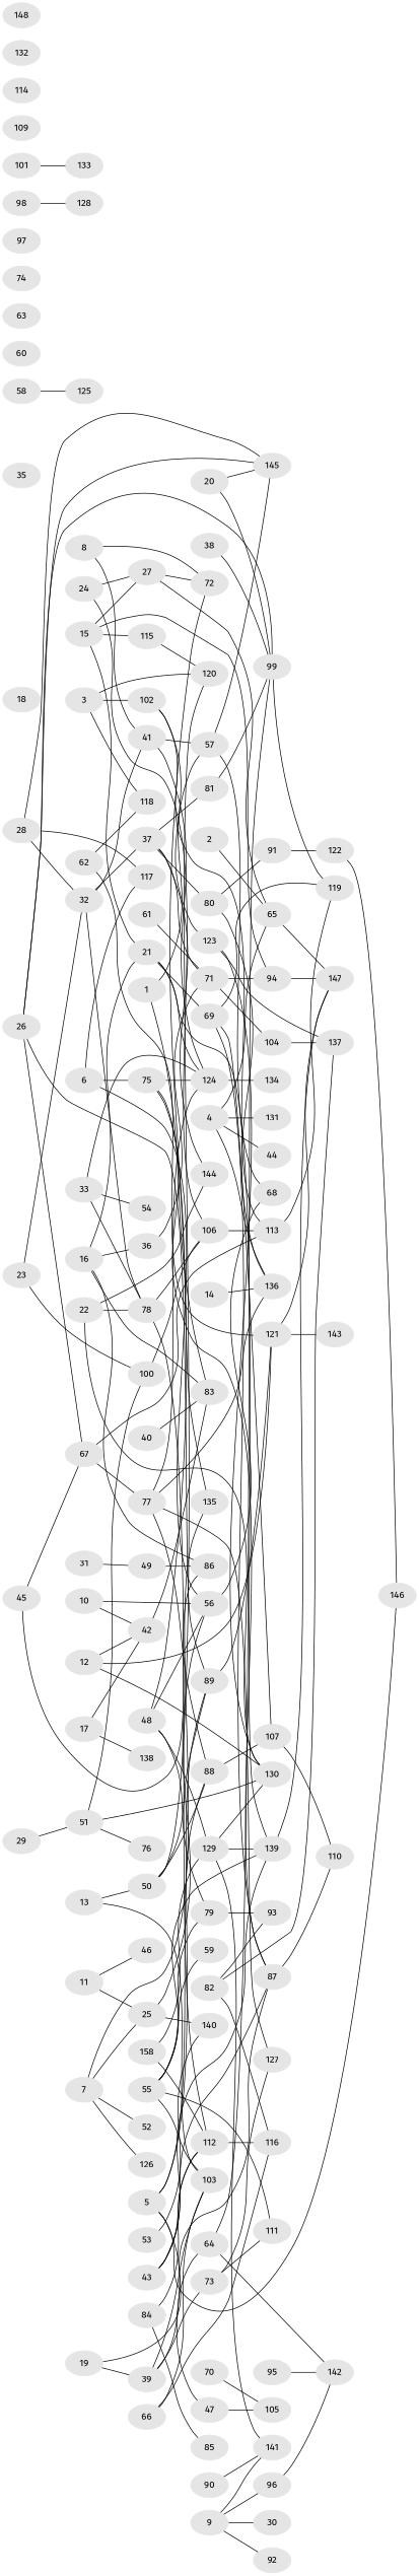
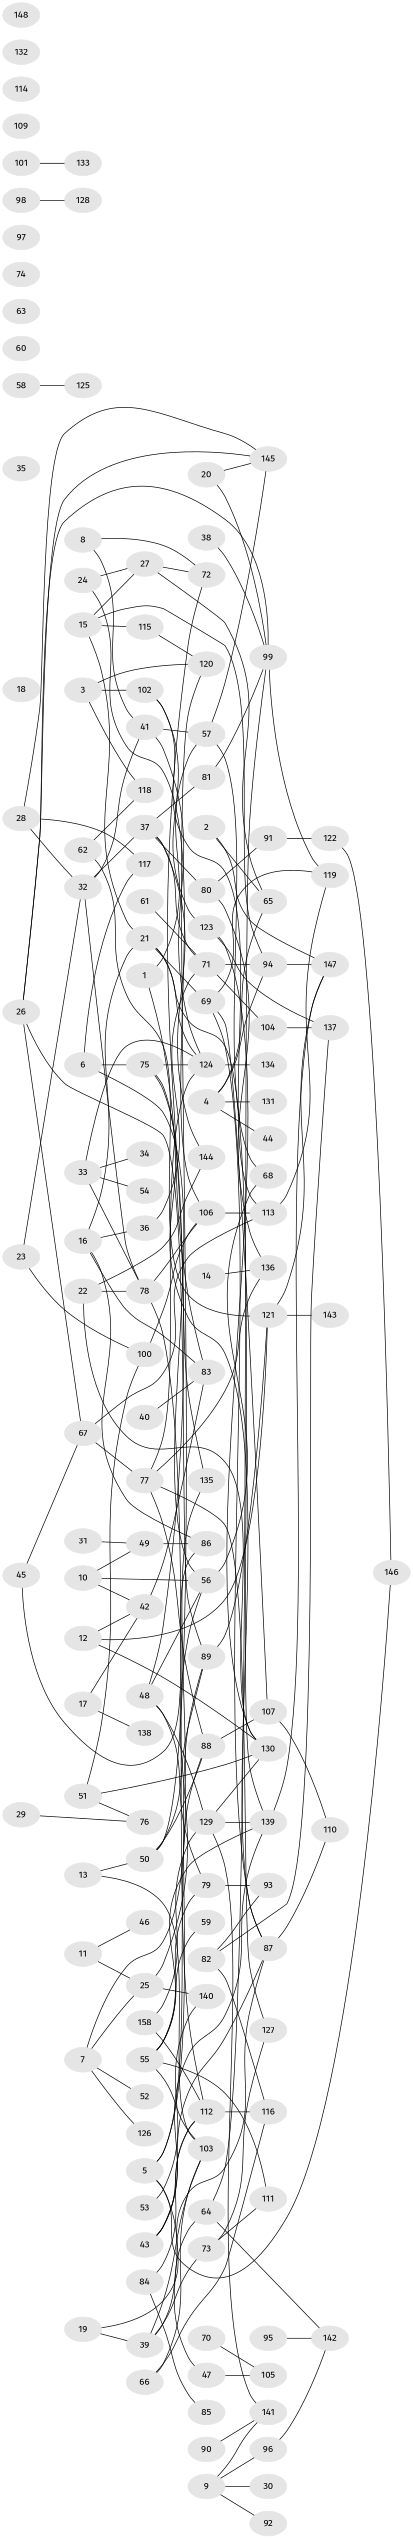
  graph {
    fontname="Fira Sans"
    rankdir=LR
    node [color=gray90 fontname="Fira Sans" style=filled]
    edge [fontname="Fira Sans"]
    1
    57
    83
    145
    68
    2
    65
    147
    3
    102
    118
    120
    113
    123
    4
    44
    131
    136
    5
    47
    88
    89
    146
    105
    107
    121
    6
    56
    75
    117
    135
    87
    124
    7
    25
    52
    126
    140
    8
    41
    72
    9
    30
    92
    96
    141
    142
    10
    42
    49
    86
    11
    46
    12
    130
    143
    13
    50
    103
    14
    15
    21
    27
    94
    115
    69
    139
    16
    36
    71
    17
    138
    18
    19
    39
    64
    73
    110
    20
    99
    119
    134
    22
    78
    144
    106
    112
    23
    32
    100
    37
    24
    26
    67
    77
    28
    29
    51
    76
    31
    80
    81
    33
+   34
    54
    35
    104
    91
    38
    111
    127
    40
    43
    116
    45
    48
    79
    129
    93
    53
    55
    59
    58
    125
    60
    61
    62
    63
    66
    70
    137
    74
    122
    82
    84
    85
    90
    95
    97
    98
    128
    101
    133
    n144 [label=158]
    109
    114
    132
    148
    1 -- 57
    1 -- 83
    57 -- 145
    57 -- 68
    2 -- 65
-   65 -- 147
+   2 -- 147
    3 -- 102
    3 -- 118
    3 -- 120
    102 -- 113
    102 -- 123
    113 -- 119
    123 -- 130
    123 -- 137
    4 -- 65
    4 -- 44
    4 -- 131
-   4 -- 136
+   4 -- 94
    5 -- 47
    5 -- 88
    5 -- 89
    5 -- 146
    47 -- 105
    88 -- 107
    89 -- 121
    107 -- 110
    121 -- 147
    121 -- 143
    6 -- 56
    6 -- 75
    6 -- 117
    56 -- 68
    75 -- 135
    75 -- 87
    75 -- 124
    87 -- 110
    124 -- 134
    7 -- 135
    7 -- 25
    7 -- 52
    7 -- 126
    25 -- 56
    25 -- 140
    8 -- 41
    8 -- 72
    41 -- 57
    41 -- 124
    9 -- 30
    9 -- 92
    9 -- 96
    9 -- 141
    96 -- 142
    10 -- 56
    10 -- 42
+   10 -- 49
    42 -- 83
    49 -- 86
    11 -- 25
    11 -- 46
    12 -- 121
    12 -- 42
    12 -- 130
    13 -- 50
    13 -- 103
    50 -- 120
    50 -- 88
    50 -- 89
    14 -- 136
    15 -- 21
    15 -- 27
    15 -- 94
    15 -- 115
    21 -- 124
    21 -- 69
    21 -- 139
    27 -- 65
    27 -- 72
    94 -- 147
    115 -- 120
    69 -- 107
    69 -- 87
    69 -- 119
    139 -- 147
    16 -- 83
    16 -- 86
    16 -- 21
    16 -- 36
    36 -- 71
    71 -- 94
    71 -- 104
    17 -- 42
    17 -- 138
    19 -- 87
    19 -- 39
    39 -- 103
    39 -- 64
    39 -- 73
    64 -- 142
    64 -- 99
    73 -- 111
    73 -- 127
    20 -- 145
    20 -- 99
    99 -- 119
    22 -- 130
    22 -- 78
    22 -- 144
    78 -- 106
    78 -- 112
    106 -- 113
    112 -- 116
    23 -- 32
    23 -- 100
    32 -- 41
    32 -- 78
    32 -- 37
    100 -- 106
    37 -- 71
    37 -- 144
    37 -- 80
    37 -- 81
    24 -- 27
    24 -- 106
    26 -- 145
    26 -- 89
    26 -- 99
    26 -- 67
    67 -- 113
    67 -- 77
    77 -- 136
    77 -- 88
    77 -- 124
    77 -- 127
    28 -- 145
    28 -- 117
    28 -- 32
-   29 -- 51
+   29 -- 76
    51 -- 130
    51 -- 100
    51 -- 76
    31 -- 49
    80 -- 136
    80 -- 91
    81 -- 99
    33 -- 124
    33 -- 78
+   33 -- 34
    33 -- 54
    104 -- 137
    91 -- 122
    38 -- 99
    40 -- 83
    43 -- 87
    43 -- 139
    43 -- 112
    45 -- 86
    45 -- 67
    48 -- 56
    48 -- 72
    48 -- 79
    48 -- 129
    79 -- 93
    129 -- 141
    129 -- 130
    129 -- 139
    53 -- 140
    55 -- 103
    55 -- 139
    55 -- 111
    55 -- 79
    55 -- 59
    58 -- 125
    61 -- 71
    62 -- 118
    62 -- 121
    66 -- 103
    66 -- 116
    70 -- 105
    122 -- 146
    82 -- 116
    82 -- 93
    82 -- 137
    84 -- 112
    84 -- 85
    90 -- 141
    95 -- 142
    98 -- 128
    101 -- 133
    n144 -- 112
    n144 -- 129
  }
